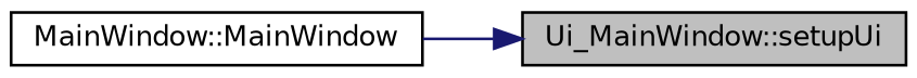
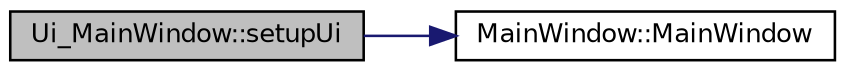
  digraph {
    rankdir=RL
    node [color=black fontname=Helvetica fontsize=10 shape=record style=filled]
    n1 [fillcolor=grey75 fontcolor=black height=0.2 label="Ui_MainWindow::setupUi" width=0.4]
    n2 [fillcolor=white height=0.2 label="MainWindow::MainWindow" width=0.4]
-   n1 -> n2 [color=midnightblue dir=back fontname=Helvetica fontsize=10 labelfontname=Helvetica labelfontsize=10 style=solid]
+   n2 -> n1 [color=midnightblue dir=back fontname=Helvetica fontsize=10 labelfontname=Helvetica labelfontsize=10 style=solid]
  }
